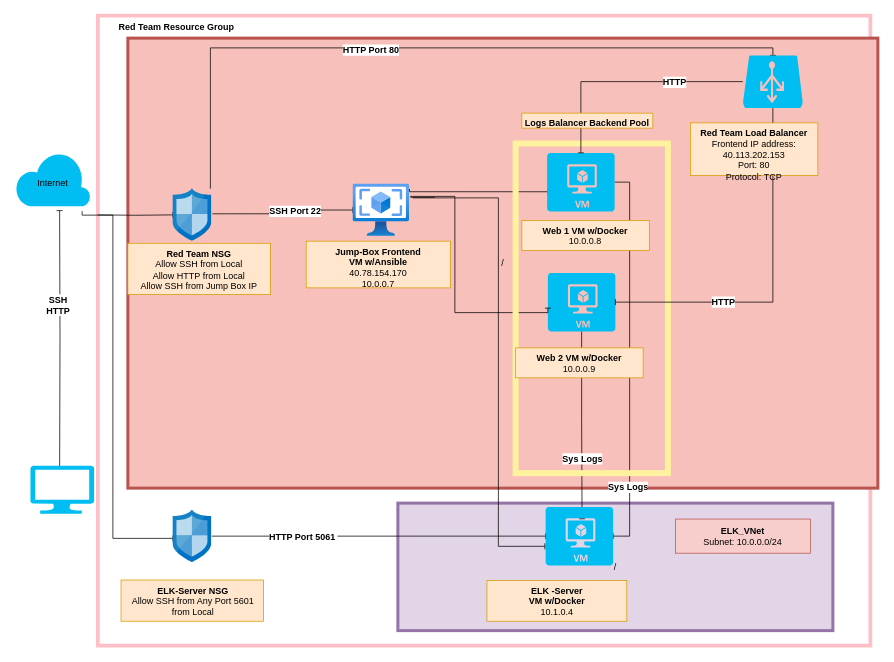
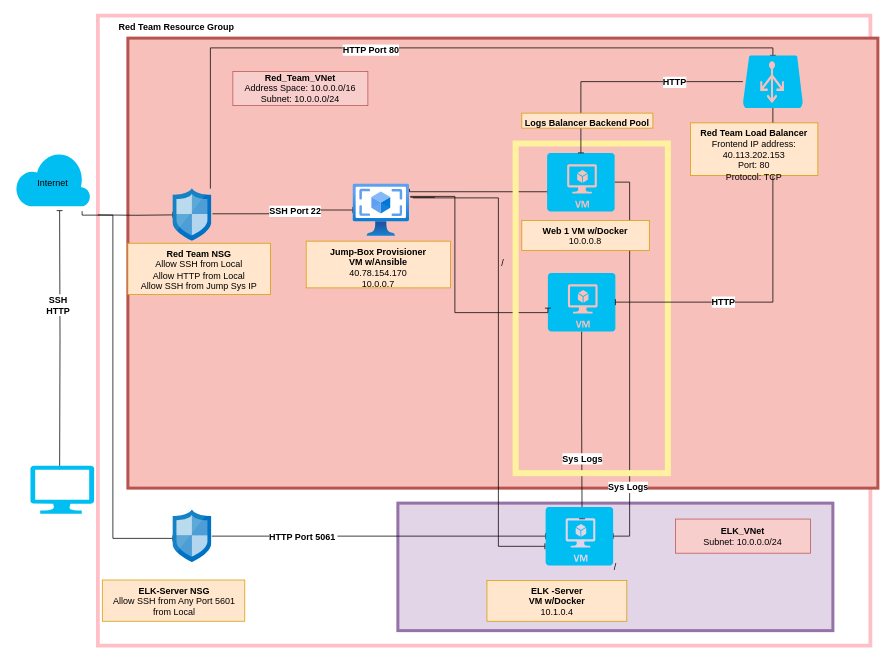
  <mxCell id="0" />
  <mxCell id="1" parent="0" />
  <mxCell id="2" value="" style="rounded=0;whiteSpace=wrap;html=1;shadow=0;fontSize=12;strokeColor=#FFBFC6;strokeWidth=5;fillColor=none;gradientColor=#ffffff;" parent="1" vertex="1"><mxGeometry x="130" y="20" width="1030" height="840" as="geometry" /></mxCell>
  <mxCell id="3" value="/" style="rounded=0;whiteSpace=wrap;html=1;shadow=0;fontSize=12;strokeWidth=4;fillColor=#e1d5e7;strokeColor=#9673a6;" vertex="1" parent="1"><mxGeometry x="530" y="670" width="580" height="170" as="geometry" /></mxCell>
  <mxCell id="4" value="/" style="rounded=0;whiteSpace=wrap;html=1;shadow=0;fontSize=12;strokeWidth=4;fillColor=#F8C0BA;strokeColor=#b85450;" parent="1" vertex="1"><mxGeometry x="170" y="50" width="1000" height="600" as="geometry" /></mxCell>
  <mxCell id="5" value="" style="edgeStyle=orthogonalEdgeStyle;rounded=0;orthogonalLoop=1;jettySize=auto;html=1;exitX=0.459;exitY=0.156;exitDx=0;exitDy=0;exitPerimeter=0;endArrow=baseDash;endFill=0;entryX=0.59;entryY=1.079;entryDx=0;entryDy=0;entryPerimeter=0;" parent="1" target="42" edge="1"><mxGeometry relative="1" as="geometry"><mxPoint x="79.015" y="624.984" as="sourcePoint" /><mxPoint x="79" y="320.7" as="targetPoint" /></mxGeometry></mxCell>
  <mxCell id="6" value="&lt;b&gt;SSH&lt;br&gt;HTTP&lt;/b&gt;" style="edgeLabel;html=1;align=center;verticalAlign=middle;resizable=0;points=[];fontSize=12;" parent="5" vertex="1" connectable="0"><mxGeometry x="0.275" y="3" relative="1" as="geometry"><mxPoint as="offset" /></mxGeometry></mxCell>
  <mxCell id="7" value="" style="edgeStyle=orthogonalEdgeStyle;rounded=0;orthogonalLoop=1;jettySize=auto;html=1;endArrow=baseDash;endFill=0;" parent="1" target="27" edge="1"><mxGeometry relative="1" as="geometry"><mxPoint x="130" y="285.7" as="sourcePoint" /><mxPoint x="200" y="307.8" as="targetPoint" /></mxGeometry></mxCell>
  <mxCell id="8" style="edgeStyle=orthogonalEdgeStyle;rounded=0;orthogonalLoop=1;jettySize=auto;html=1;exitX=0.89;exitY=0.5;exitDx=0;exitDy=0;exitPerimeter=0;endArrow=baseDash;endFill=0;" parent="1" target="26" edge="1"><mxGeometry relative="1" as="geometry"><mxPoint x="109" y="280.72" as="sourcePoint" /><mxPoint x="220.385" y="716.978" as="targetPoint" /><Array as="points"><mxPoint x="109" y="286" /><mxPoint x="150" y="286" /><mxPoint x="150" y="717" /></Array></mxGeometry></mxCell>
  <mxCell id="9" style="edgeStyle=orthogonalEdgeStyle;rounded=0;orthogonalLoop=1;jettySize=auto;html=1;fontSize=12;entryX=0.5;entryY=0;entryDx=0;entryDy=0;entryPerimeter=0;endArrow=baseDash;endFill=0;" parent="1" target="40" edge="1" source="27"><mxGeometry relative="1" as="geometry"><mxPoint x="75.6" y="73" as="targetPoint" /><mxPoint x="100" y="140" as="sourcePoint" /><Array as="points"><mxPoint x="280" y="63" /><mxPoint x="1030" y="63" /></Array></mxGeometry></mxCell>
  <mxCell id="10" value="&lt;b&gt;HTTP Port 80&lt;/b&gt;" style="edgeLabel;html=1;align=center;verticalAlign=middle;resizable=0;points=[];fontSize=12;" parent="9" vertex="1" connectable="0"><mxGeometry x="-0.153" y="-2" relative="1" as="geometry"><mxPoint as="offset" /></mxGeometry></mxCell>
  <mxCell id="11" value="" style="edgeStyle=orthogonalEdgeStyle;rounded=0;orthogonalLoop=1;jettySize=auto;html=1;exitX=1.019;exitY=0.479;exitDx=0;exitDy=0;exitPerimeter=0;endArrow=baseDash;endFill=0;" parent="1" source="27" target="14" edge="1"><mxGeometry relative="1" as="geometry"><mxPoint x="270" y="307.8" as="sourcePoint" /></mxGeometry></mxCell>
  <mxCell id="12" value="&lt;b&gt;SSH Port 22&lt;/b&gt;" style="edgeLabel;html=1;align=center;verticalAlign=middle;resizable=0;points=[];fontSize=12;" parent="11" vertex="1" connectable="0"><mxGeometry x="0.192" y="-1" relative="1" as="geometry"><mxPoint as="offset" /></mxGeometry></mxCell>
  <mxCell id="13" value="" style="edgeStyle=orthogonalEdgeStyle;rounded=0;orthogonalLoop=1;jettySize=auto;html=1;exitX=1.046;exitY=0.352;exitDx=0;exitDy=0;exitPerimeter=0;entryX=0.011;entryY=0.181;entryDx=0;entryDy=0;entryPerimeter=0;endArrow=baseDash;endFill=0;" parent="1" edge="1"><mxGeometry relative="1" as="geometry"><mxPoint x="545.48" y="250.995" as="sourcePoint" /><mxPoint x="729.99" y="254.838" as="targetPoint" /><Array as="points"><mxPoint x="546" y="254" /></Array></mxGeometry></mxCell>
  <mxCell id="14" value="" style="aspect=fixed;html=1;points=[];align=center;image;fontSize=12;image=img/lib/azure2/compute/VM_Images_Classic.svg;fillColor=none;" parent="1" vertex="1"><mxGeometry x="470" y="244.22" width="75.46" height="70" as="geometry" /></mxCell>
  <mxCell id="15" style="edgeStyle=orthogonalEdgeStyle;rounded=0;orthogonalLoop=1;jettySize=auto;html=1;entryX=1;entryY=0.5;entryDx=0;entryDy=0;entryPerimeter=0;fontSize=12;exitX=1;exitY=0.5;exitDx=0;exitDy=0;exitPerimeter=0;endArrow=baseDash;endFill=0;" parent="1" source="17" target="30" edge="1"><mxGeometry relative="1" as="geometry"><mxPoint x="860" y="253" as="sourcePoint" /></mxGeometry></mxCell>
  <mxCell id="16" value="&lt;b&gt;Sys Logs&lt;/b&gt;" style="edgeLabel;html=1;align=center;verticalAlign=middle;resizable=0;points=[];fontSize=12;" parent="15" vertex="1" connectable="0"><mxGeometry x="0.658" y="-3" relative="1" as="geometry"><mxPoint as="offset" /></mxGeometry></mxCell>
  <mxCell id="17" value="" style="verticalLabelPosition=bottom;html=1;verticalAlign=top;align=center;strokeColor=none;fillColor=#00BEF2;shape=mxgraph.azure.virtual_machine;" parent="1" vertex="1"><mxGeometry x="729" y="203" width="90" height="78" as="geometry" /></mxCell>
  <mxCell id="18" style="edgeStyle=orthogonalEdgeStyle;rounded=0;orthogonalLoop=1;jettySize=auto;html=1;exitX=0.5;exitY=1;exitDx=0;exitDy=0;exitPerimeter=0;entryX=0.54;entryY=0.203;entryDx=0;entryDy=0;entryPerimeter=0;fontSize=12;endArrow=baseDash;endFill=0;" parent="1" source="20" target="30" edge="1"><mxGeometry relative="1" as="geometry" /></mxCell>
  <mxCell id="19" value="&lt;b&gt;Sys Logs&lt;/b&gt;" style="edgeLabel;html=1;align=center;verticalAlign=middle;resizable=0;points=[];fontSize=12;" parent="18" vertex="1" connectable="0"><mxGeometry x="0.354" relative="1" as="geometry"><mxPoint as="offset" /></mxGeometry></mxCell>
  <mxCell id="20" value="" style="verticalLabelPosition=bottom;html=1;verticalAlign=top;align=center;strokeColor=none;fillColor=#00BEF2;shape=mxgraph.azure.virtual_machine;" parent="1" vertex="1"><mxGeometry x="730" y="363" width="90" height="78" as="geometry" /></mxCell>
  <mxCell id="21" value="" style="edgeStyle=orthogonalEdgeStyle;rounded=0;orthogonalLoop=1;jettySize=auto;html=1;exitX=1.034;exitY=0.5;exitDx=0;exitDy=0;exitPerimeter=0;endArrow=baseDash;endFill=0;" parent="1" edge="1"><mxGeometry relative="1" as="geometry"><mxPoint x="579.38" y="262.215" as="sourcePoint" /><mxPoint x="730" y="410" as="targetPoint" /><Array as="points"><mxPoint x="547" y="262" /><mxPoint x="547" y="261" /><mxPoint x="606" y="261" /><mxPoint x="606" y="416" /></Array></mxGeometry></mxCell>
  <mxCell id="22" value="" style="rounded=0;whiteSpace=wrap;html=1;fillColor=none;strokeColor=#FFF29E;strokeWidth=8;" parent="1" vertex="1"><mxGeometry x="687" y="190.5" width="203" height="439.5" as="geometry" /></mxCell>
- <mxCell id="23" value="&lt;div style=&quot;text-align: center&quot;&gt;&lt;span&gt;&lt;font face=&quot;helvetica&quot;&gt;&lt;b&gt;ELK-Server NSG&lt;/b&gt;&lt;br&gt;Allow SSH from Any Port 5601 from Local&lt;/font&gt;&lt;/span&gt;&lt;/div&gt;" style="text;whiteSpace=wrap;html=1;fontSize=12;perimeterSpacing=0;strokeWidth=1;shadow=0;fillColor=#ffe6cc;strokeColor=#d79b00;" parent="1" vertex="1"><mxGeometry x="160.9" y="772.5" width="190" height="55" as="geometry" /></mxCell>
+ <mxCell id="23" value="&lt;div style=&quot;text-align: center&quot;&gt;&lt;span&gt;&lt;font face=&quot;helvetica&quot;&gt;&lt;b&gt;ELK-Server NSG&lt;/b&gt;&lt;br&gt;Allow SSH from Any Port 5601 from Local&lt;/font&gt;&lt;/span&gt;&lt;/div&gt;" style="text;whiteSpace=wrap;html=1;fontSize=12;perimeterSpacing=0;strokeWidth=1;shadow=0;fillColor=#ffe6cc;strokeColor=#d79b00;" parent="1" vertex="1"><mxGeometry x="135.9" y="772.5" width="190" height="55" as="geometry" /></mxCell>
  <mxCell id="24" style="edgeStyle=orthogonalEdgeStyle;rounded=0;orthogonalLoop=1;jettySize=auto;html=1;entryX=0;entryY=0.5;entryDx=0;entryDy=0;entryPerimeter=0;fontSize=12;endArrow=baseDash;endFill=0;" parent="1" source="26" target="30" edge="1"><mxGeometry relative="1" as="geometry" /></mxCell>
  <mxCell id="25" value="&lt;b&gt;HTTP Port 5061&amp;nbsp;&lt;/b&gt;" style="edgeLabel;html=1;align=center;verticalAlign=middle;resizable=0;points=[];fontSize=12;" parent="24" vertex="1" connectable="0"><mxGeometry x="-0.454" relative="1" as="geometry"><mxPoint as="offset" /></mxGeometry></mxCell>
  <mxCell id="26" value="" style="sketch=0;aspect=fixed;html=1;points=[];align=center;image;fontSize=12;image=img/lib/mscae/Network_Security_Groups_Classic.svg;shadow=0;strokeWidth=1;fillColor=none;" parent="1" vertex="1"><mxGeometry x="230" y="679" width="51.8" height="70" as="geometry" /></mxCell>
  <mxCell id="27" value="" style="sketch=0;aspect=fixed;html=1;points=[];align=center;image;fontSize=12;image=img/lib/mscae/Network_Security_Groups_Classic.svg;shadow=0;strokeWidth=1;fillColor=none;" parent="1" vertex="1"><mxGeometry x="230" y="250.7" width="51.8" height="70" as="geometry" /></mxCell>
  <mxCell id="28" value="" style="verticalLabelPosition=bottom;html=1;verticalAlign=top;align=center;strokeColor=none;fillColor=#00BEF2;shape=mxgraph.azure.computer;pointerEvents=1;shadow=0;fontSize=12;" parent="1" vertex="1"><mxGeometry x="40" y="620" width="85" height="64" as="geometry" /></mxCell>
- <mxCell id="29" value="&lt;div&gt;&lt;span&gt;&lt;font face=&quot;helvetica&quot;&gt;&lt;b&gt;Red Team NSG&lt;/b&gt;&lt;br&gt;Allow SSH from Local&lt;/font&gt;&lt;/span&gt;&lt;/div&gt;&lt;div&gt;&lt;span&gt;&lt;font face=&quot;helvetica&quot;&gt;Allow HTTP from Local&lt;/font&gt;&lt;/span&gt;&lt;/div&gt;&lt;div&gt;&lt;span&gt;&lt;font face=&quot;helvetica&quot;&gt;Allow SSH from Jump Box IP&lt;/font&gt;&lt;/span&gt;&lt;/div&gt;" style="text;whiteSpace=wrap;html=1;fontSize=12;perimeterSpacing=0;strokeWidth=1;shadow=0;fillColor=#ffe6cc;strokeColor=#d79b00;align=center;" parent="1" vertex="1"><mxGeometry x="170" y="323.5" width="190" height="68.5" as="geometry" /></mxCell>
+ <mxCell id="29" value="&lt;div&gt;&lt;span&gt;&lt;font face=&quot;helvetica&quot;&gt;&lt;b&gt;Red Team NSG&lt;/b&gt;&lt;br&gt;Allow SSH from Local&lt;/font&gt;&lt;/span&gt;&lt;/div&gt;&lt;div&gt;&lt;span&gt;&lt;font face=&quot;helvetica&quot;&gt;Allow HTTP from Local&lt;/font&gt;&lt;/span&gt;&lt;/div&gt;&lt;div&gt;&lt;span&gt;&lt;font face=&quot;helvetica&quot;&gt;Allow SSH from Jump Sys IP&lt;/font&gt;&lt;/span&gt;&lt;/div&gt;" style="text;whiteSpace=wrap;html=1;fontSize=12;perimeterSpacing=0;strokeWidth=1;shadow=0;fillColor=#ffe6cc;strokeColor=#d79b00;align=center;" parent="1" vertex="1"><mxGeometry x="170" y="323.5" width="190" height="68.5" as="geometry" /></mxCell>
  <mxCell id="30" value="" style="verticalLabelPosition=bottom;html=1;verticalAlign=top;align=center;strokeColor=none;fillColor=#00BEF2;shape=mxgraph.azure.virtual_machine;" parent="1" vertex="1"><mxGeometry x="727" y="675" width="90" height="78" as="geometry" /></mxCell>
  <mxCell id="31" value="&lt;b&gt;ELK -Server&lt;/b&gt;&lt;br&gt;&lt;b&gt;VM w/Docker&lt;/b&gt;&lt;br&gt;10.1.0.4" style="text;whiteSpace=wrap;html=1;fontSize=12;perimeterSpacing=0;strokeWidth=1;shadow=0;fillColor=#ffe6cc;strokeColor=#d79b00;align=center;" parent="1" vertex="1"><mxGeometry x="648.75" y="773" width="186.5" height="54.5" as="geometry" /></mxCell>
  <mxCell id="32" style="edgeStyle=orthogonalEdgeStyle;rounded=0;orthogonalLoop=1;jettySize=auto;html=1;fontSize=12;entryX=-0.011;entryY=0.674;entryDx=0;entryDy=0;entryPerimeter=0;endArrow=baseDash;endFill=0;" parent="1" target="30" edge="1"><mxGeometry relative="1" as="geometry"><mxPoint x="720" y="733" as="targetPoint" /><mxPoint x="550" y="263" as="sourcePoint" /><Array as="points"><mxPoint x="664" y="263" /><mxPoint x="664" y="728" /></Array></mxGeometry></mxCell>
- <mxCell id="33" value="&lt;b&gt;Jump-Box Frontend&lt;/b&gt;&lt;br&gt;&lt;b&gt;VM w/Ansible&lt;/b&gt;&lt;br&gt;40.78.154.170&lt;br&gt;10.0.0.7" style="text;whiteSpace=wrap;html=1;fontSize=12;perimeterSpacing=0;strokeWidth=1;shadow=0;fillColor=#ffe6cc;strokeColor=#d79b00;align=center;" parent="1" vertex="1"><mxGeometry x="407.73" y="320.7" width="192.27" height="62.3" as="geometry" /></mxCell>
+ <mxCell id="33" value="&lt;b&gt;Jump-Box Provisioner&lt;/b&gt;&lt;br&gt;&lt;b&gt;VM w/Ansible&lt;/b&gt;&lt;br&gt;40.78.154.170&lt;br&gt;10.0.0.7" style="text;whiteSpace=wrap;html=1;fontSize=12;perimeterSpacing=0;strokeWidth=1;shadow=0;fillColor=#ffe6cc;strokeColor=#d79b00;align=center;" parent="1" vertex="1"><mxGeometry x="407.73" y="320.7" width="192.27" height="62.3" as="geometry" /></mxCell>
  <mxCell id="34" value="&lt;b&gt;Web 1 VM w/Docker&lt;/b&gt;&lt;br&gt;10.0.0.8" style="text;whiteSpace=wrap;html=1;fontSize=12;perimeterSpacing=0;strokeWidth=1;shadow=0;fillColor=#ffe6cc;strokeColor=#d79b00;align=center;" parent="1" vertex="1"><mxGeometry x="695.25" y="293" width="170" height="40" as="geometry" /></mxCell>
- <mxCell id="35" value="&lt;b&gt;Web 2 VM w/Docker&lt;/b&gt;&lt;br&gt;10.0.0.9" style="text;whiteSpace=wrap;html=1;fontSize=12;perimeterSpacing=0;strokeWidth=1;shadow=0;fillColor=#ffe6cc;strokeColor=#d79b00;align=center;" parent="1" vertex="1"><mxGeometry x="687" y="463" width="170" height="40" as="geometry" /></mxCell>
  <mxCell id="36" style="edgeStyle=orthogonalEdgeStyle;rounded=0;orthogonalLoop=1;jettySize=auto;html=1;fontSize=12;entryX=0.5;entryY=0;entryDx=0;entryDy=0;entryPerimeter=0;endArrow=baseDash;endFill=0;" parent="1" source="40" target="17" edge="1"><mxGeometry relative="1" as="geometry"><mxPoint x="1040" y="243" as="targetPoint" /></mxGeometry></mxCell>
  <mxCell id="37" value="&lt;b&gt;HTTP&lt;/b&gt;" style="edgeLabel;html=1;align=center;verticalAlign=middle;resizable=0;points=[];fontSize=12;" parent="36" vertex="1" connectable="0"><mxGeometry x="-0.411" relative="1" as="geometry"><mxPoint as="offset" /></mxGeometry></mxCell>
  <mxCell id="38" style="edgeStyle=orthogonalEdgeStyle;rounded=0;orthogonalLoop=1;jettySize=auto;html=1;exitX=0.5;exitY=1;exitDx=0;exitDy=0;exitPerimeter=0;entryX=1;entryY=0.5;entryDx=0;entryDy=0;entryPerimeter=0;fontSize=12;endArrow=baseDash;endFill=0;" parent="1" source="40" target="20" edge="1"><mxGeometry relative="1" as="geometry" /></mxCell>
  <mxCell id="39" value="&lt;b&gt;HTTP&lt;/b&gt;" style="edgeLabel;html=1;align=center;verticalAlign=middle;resizable=0;points=[];fontSize=12;" parent="38" vertex="1" connectable="0"><mxGeometry x="0.389" y="-1" relative="1" as="geometry"><mxPoint as="offset" /></mxGeometry></mxCell>
  <mxCell id="40" value="" style="verticalLabelPosition=bottom;html=1;verticalAlign=top;align=center;strokeColor=none;fillColor=#00BEF2;shape=mxgraph.azure.azure_load_balancer;shadow=0;fontSize=12;" parent="1" vertex="1"><mxGeometry x="990" y="73" width="80" height="70" as="geometry" /></mxCell>
  <mxCell id="41" value="&lt;div&gt;&lt;span&gt;&lt;font face=&quot;helvetica&quot;&gt;&lt;b&gt;Red Team Load Balancer&lt;/b&gt;&lt;/font&gt;&lt;/span&gt;&lt;span&gt;&lt;font face=&quot;helvetica&quot;&gt;&lt;br&gt;&lt;/font&gt;&lt;/span&gt;&lt;/div&gt;&lt;div&gt;&lt;span&gt;&lt;font face=&quot;helvetica&quot;&gt;Frontend IP address: 40.113.202.153&lt;br&gt;Port: 80&lt;br&gt;Protocol: TCP&lt;/font&gt;&lt;/span&gt;&lt;/div&gt;" style="text;whiteSpace=wrap;html=1;fontSize=12;perimeterSpacing=0;strokeWidth=1;shadow=0;fillColor=#ffe6cc;strokeColor=#d79b00;align=center;" parent="1" vertex="1"><mxGeometry x="920" y="163" width="170" height="70" as="geometry" /></mxCell>
  <mxCell id="42" value="" style="verticalLabelPosition=bottom;html=1;verticalAlign=top;align=center;strokeColor=none;fillColor=#00BEF2;shape=mxgraph.azure.cloud;shadow=0;fontSize=12;" parent="1" vertex="1"><mxGeometry x="20" y="201.22" width="100" height="73" as="geometry" /></mxCell>
  <mxCell id="43" value="Internet" style="text;html=1;strokeColor=none;fillColor=none;align=center;verticalAlign=middle;whiteSpace=wrap;rounded=0;shadow=0;fontSize=12;" parent="1" vertex="1"><mxGeometry x="40" y="228" width="60" height="30" as="geometry" /></mxCell>
+ <mxCell id="44" value="&lt;b&gt;Red_Team_VNet&lt;/b&gt;&lt;br&gt;Address Space: 10.0.0.0/16&lt;br&gt;Subnet: 10.0.0.0/24" style="text;html=1;strokeColor=#b85450;fillColor=#f8cecc;align=center;verticalAlign=middle;whiteSpace=wrap;rounded=0;shadow=0;fontSize=12;" parent="1" vertex="1"><mxGeometry x="310" y="94.5" width="180" height="45.5" as="geometry" /></mxCell>
  <mxCell id="45" value="&lt;b&gt;Red Team Resource Group&lt;/b&gt;" style="text;html=1;strokeColor=none;fillColor=none;align=center;verticalAlign=middle;whiteSpace=wrap;rounded=0;shadow=0;fontSize=12;" parent="1" vertex="1"><mxGeometry x="140" y="20" width="190" height="30" as="geometry" /></mxCell>
  <mxCell id="46" value="&lt;b&gt;Logs Balancer Backend Pool&lt;/b&gt;" style="text;whiteSpace=wrap;html=1;fontSize=12;perimeterSpacing=0;strokeWidth=1;shadow=0;fillColor=#ffe6cc;strokeColor=#d79b00;align=center;" vertex="1" parent="1"><mxGeometry x="695.25" y="150" width="174.75" height="20" as="geometry" /></mxCell>
  <mxCell id="47" value="&lt;b&gt;ELK_VNet&lt;/b&gt;&lt;br&gt;Subnet: 10.0.0.0/24" style="text;html=1;strokeColor=#b85450;fillColor=#f8cecc;align=center;verticalAlign=middle;whiteSpace=wrap;rounded=0;shadow=0;fontSize=12;" vertex="1" parent="1"><mxGeometry x="900" y="691.25" width="180" height="45.5" as="geometry" /></mxCell>
